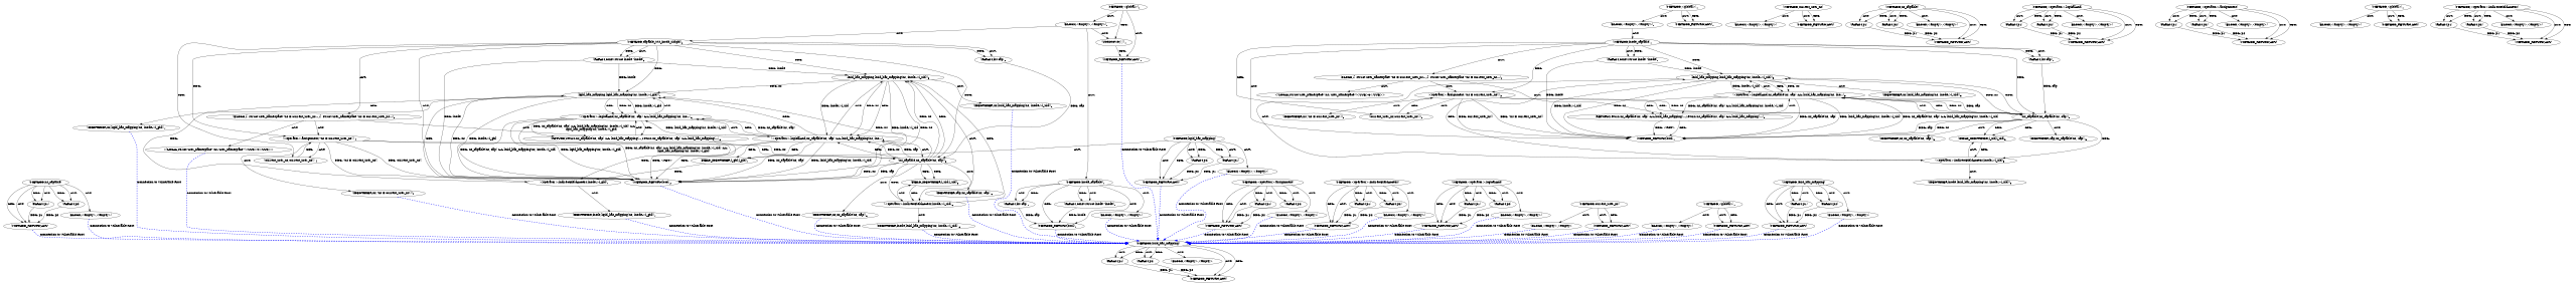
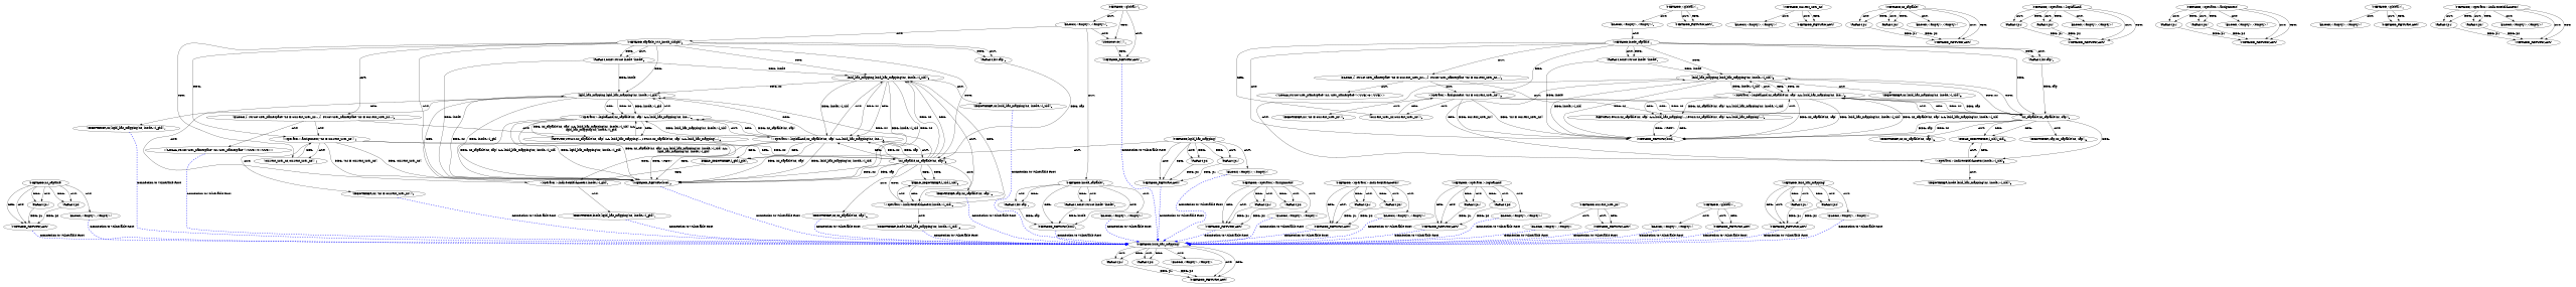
  digraph {
    n1 [label=<(METHOD,kuid_has_mapping)>]
    n2 [label=<(PARAM,p1)>]
    n3 [label=<(PARAM,p2)>]
    n4 [label=<(BLOCK,&lt;empty&gt;,&lt;empty&gt;)>]
    n5 [label=<(METHOD_RETURN,ANY)>]
    n6 [label=<(METHOD,&lt;global&gt;)<SUB>1</SUB>>]
    n7 [label=<(BLOCK,&lt;empty&gt;,&lt;empty&gt;)<SUB>1</SUB>>]
    n8 [label=<(METHOD_RETURN,ANY)<SUB>1</SUB>>]
    n9 [label=<(METHOD,inode_capable)<SUB>1</SUB>>]
    n10 [label=<(PARAM,const struct inode *inode)<SUB>1</SUB>>]
    n11 [label=<(PARAM,int cap)<SUB>1</SUB>>]
    n12 [label=<(BLOCK,{  	struct user_namespace *ns = current_user_ns...,{  	struct user_namespace *ns = current_user_ns...)<SUB>2</SUB>>]
    n13 [label=<(&lt;operator&gt;.assignment,*ns = current_user_ns())<SUB>3</SUB>>]
    n14 [label=<(current_user_ns,current_user_ns())<SUB>3</SUB>>]
    n15 [label=<(ns_capable,ns_capable(ns, cap))<SUB>5</SUB>>]
    n16 [label=<(kuid_has_mapping,kuid_has_mapping(ns, inode-&gt;i_uid))<SUB>5</SUB>>]
    n17 [label=<(METHOD_RETURN,bool)<SUB>1</SUB>>]
    n18 [label="<(LOCAL,struct user_namespace* ns: user_namespace*)<SUB>3</SUB>>"]
    n19 [label=<(RETURN,return ns_capable(ns, cap) &amp;&amp; kuid_has_mapping(...,return ns_capable(ns, cap) &amp;&amp; kuid_has_mapping(...)<SUB>5</SUB>>]
    n20 [label=<(IDENTIFIER,ns,*ns = current_user_ns())<SUB>3</SUB>>]
    n21 [label=<(&lt;operator&gt;.logicalAnd,ns_capable(ns, cap) &amp;&amp; kuid_has_mapping(ns, ino...)<SUB>5</SUB>>]
    n22 [label=<(IDENTIFIER,ns,ns_capable(ns, cap))<SUB>5</SUB>>]
    n23 [label=<(IDENTIFIER,cap,ns_capable(ns, cap))<SUB>5</SUB>>]
    n24 [label=<(&lt;operator&gt;.indirectFieldAccess,inode-&gt;i_uid)<SUB>5</SUB>>]
    n25 [label=<(FIELD_IDENTIFIER,i_uid,i_uid)<SUB>5</SUB>>]
    n26 [label=<(IDENTIFIER,ns,kuid_has_mapping(ns, inode-&gt;i_uid))<SUB>5</SUB>>]
    n27 [label=<(IDENTIFIER,inode,kuid_has_mapping(ns, inode-&gt;i_uid))<SUB>5</SUB>>]
    n28 [label=<(METHOD,current_user_ns)>]
    n29 [label=<(BLOCK,&lt;empty&gt;,&lt;empty&gt;)>]
    n30 [label=<(METHOD_RETURN,ANY)>]
    n31 [label=<(METHOD,ns_capable)>]
    n32 [label=<(PARAM,p1)>]
    n33 [label=<(PARAM,p2)>]
    n34 [label=<(BLOCK,&lt;empty&gt;,&lt;empty&gt;)>]
    n35 [label=<(METHOD_RETURN,ANY)>]
    n36 [label=<(METHOD,&lt;operator&gt;.logicalAnd)>]
    n37 [label=<(PARAM,p1)>]
    n38 [label=<(PARAM,p2)>]
    n39 [label=<(BLOCK,&lt;empty&gt;,&lt;empty&gt;)>]
    n40 [label=<(METHOD_RETURN,ANY)>]
    n41 [label=<(METHOD,&lt;operator&gt;.assignment)>]
    n42 [label=<(PARAM,p1)>]
    n43 [label=<(PARAM,p2)>]
    n44 [label=<(BLOCK,&lt;empty&gt;,&lt;empty&gt;)>]
    n45 [label=<(METHOD_RETURN,ANY)>]
    n46 [label=<(METHOD,&lt;global&gt;)<SUB>1</SUB>>]
    n47 [label=<(BLOCK,&lt;empty&gt;,&lt;empty&gt;)>]
    n48 [label=<(METHOD_RETURN,ANY)>]
    n49 [label=<(METHOD,&lt;operator&gt;.indirectFieldAccess)>]
    n50 [label=<(PARAM,p1)>]
    n51 [label=<(PARAM,p2)>]
    n52 [label=<(BLOCK,&lt;empty&gt;,&lt;empty&gt;)>]
    n53 [label=<(METHOD_RETURN,ANY)>]
    n54 [label=<(METHOD,ns_capable)>]
    n55 [label=<(PARAM,p1)>]
    n56 [label=<(PARAM,p2)>]
    n57 [label=<(BLOCK,&lt;empty&gt;,&lt;empty&gt;)>]
    n58 [label=<(METHOD_RETURN,ANY)>]
    n59 [label=<(METHOD,&lt;global&gt;)<SUB>1</SUB>>]
    n60 [label=<(BLOCK,&lt;empty&gt;,&lt;empty&gt;)<SUB>1</SUB>>]
    n61 [label=<(UNKNOWN,),))<SUB>1</SUB>>]
    n62 [label=<(METHOD_RETURN,ANY)<SUB>1</SUB>>]
    n63 [label=<(METHOD,inode_capable)<SUB>1</SUB>>]
    n64 [label=<(METHOD,capable_wrt_inode_uidgid)<SUB>2</SUB>>]
    n65 [label=<(PARAM,const struct inode *inode)<SUB>1</SUB>>]
    n66 [label=<(PARAM,int cap)<SUB>1</SUB>>]
    n67 [label=<(BLOCK,&lt;empty&gt;,&lt;empty&gt;)>]
    n68 [label=<(METHOD_RETURN,bool)<SUB>1</SUB>>]
    n69 [label=<(PARAM,const struct inode *inode)<SUB>2</SUB>>]
    n70 [label=<(PARAM,int cap)<SUB>2</SUB>>]
    n71 [label=<(BLOCK,{  	struct user_namespace *ns = current_user_ns...,{  	struct user_namespace *ns = current_user_ns...)<SUB>3</SUB>>]
    n72 [label=<(&lt;operator&gt;.assignment,*ns = current_user_ns())<SUB>4</SUB>>]
    n73 [label=<(current_user_ns,current_user_ns())<SUB>4</SUB>>]
    n74 [label=<(ns_capable,ns_capable(ns, cap))<SUB>6</SUB>>]
    n75 [label=<(kuid_has_mapping,kuid_has_mapping(ns, inode-&gt;i_uid))<SUB>6</SUB>>]
    n76 [label=<(kgid_has_mapping,kgid_has_mapping(ns, inode-&gt;i_gid))<SUB>7</SUB>>]
    n77 [label=<(METHOD_RETURN,bool)<SUB>2</SUB>>]
    n78 [label="<(LOCAL,struct user_namespace* ns: user_namespace*)<SUB>4</SUB>>"]
    n79 [label=<(RETURN,return ns_capable(ns, cap) &amp;&amp; kuid_has_mapping(...,return ns_capable(ns, cap) &amp;&amp; kuid_has_mapping(...)<SUB>6</SUB>>]
    n80 [label=<(IDENTIFIER,ns,*ns = current_user_ns())<SUB>4</SUB>>]
    n81 [label=<(&lt;operator&gt;.logicalAnd,ns_capable(ns, cap) &amp;&amp; kuid_has_mapping(ns, ino...)<SUB>6</SUB>>]
    n82 [label=<(IDENTIFIER,ns,ns_capable(ns, cap))<SUB>6</SUB>>]
    n83 [label=<(IDENTIFIER,cap,ns_capable(ns, cap))<SUB>6</SUB>>]
    n84 [label=<(&lt;operator&gt;.indirectFieldAccess,inode-&gt;i_uid)<SUB>6</SUB>>]
    n85 [label=<(FIELD_IDENTIFIER,i_uid,i_uid)<SUB>6</SUB>>]
    n86 [label=<(IDENTIFIER,ns,kuid_has_mapping(ns, inode-&gt;i_uid))<SUB>6</SUB>>]
    n87 [label=<(&lt;operator&gt;.logicalAnd,ns_capable(ns, cap) &amp;&amp; kuid_has_mapping(ns, ino...)<SUB>6</SUB>>]
    n88 [label=<(&lt;operator&gt;.indirectFieldAccess,inode-&gt;i_gid)<SUB>7</SUB>>]
    n89 [label=<(IDENTIFIER,ns,kgid_has_mapping(ns, inode-&gt;i_gid))<SUB>7</SUB>>]
    n90 [label=<(FIELD_IDENTIFIER,i_gid,i_gid)<SUB>7</SUB>>]
    n91 [label=<(IDENTIFIER,inode,kgid_has_mapping(ns, inode-&gt;i_gid))<SUB>7</SUB>>]
    n92 [label=<(IDENTIFIER,inode,kuid_has_mapping(ns, inode-&gt;i_uid))<SUB>6</SUB>>]
    n93 [label=<(METHOD,&lt;operator&gt;.assignment)>]
    n94 [label=<(PARAM,p1)>]
    n95 [label=<(PARAM,p2)>]
    n96 [label=<(BLOCK,&lt;empty&gt;,&lt;empty&gt;)>]
    n97 [label=<(METHOD_RETURN,ANY)>]
    n98 [label=<(METHOD,kgid_has_mapping)>]
    n99 [label=<(PARAM,p1)>]
    n100 [label=<(PARAM,p2)>]
    n101 [label=<(BLOCK,&lt;empty&gt;,&lt;empty&gt;)>]
    n102 [label=<(METHOD_RETURN,ANY)>]
    n103 [label=<(METHOD,&lt;operator&gt;.indirectFieldAccess)>]
    n104 [label=<(PARAM,p1)>]
    n105 [label=<(PARAM,p2)>]
    n106 [label=<(BLOCK,&lt;empty&gt;,&lt;empty&gt;)>]
    n107 [label=<(METHOD_RETURN,ANY)>]
    n108 [label=<(METHOD,&lt;operator&gt;.logicalAnd)>]
    n109 [label=<(PARAM,p1)>]
    n110 [label=<(PARAM,p2)>]
    n111 [label=<(BLOCK,&lt;empty&gt;,&lt;empty&gt;)>]
    n112 [label=<(METHOD_RETURN,ANY)>]
    n113 [label=<(METHOD,current_user_ns)>]
    n114 [label=<(BLOCK,&lt;empty&gt;,&lt;empty&gt;)>]
    n115 [label=<(METHOD_RETURN,ANY)>]
    n116 [label=<(METHOD,&lt;global&gt;)<SUB>1</SUB>>]
    n117 [label=<(BLOCK,&lt;empty&gt;,&lt;empty&gt;)>]
    n118 [label=<(METHOD_RETURN,ANY)>]
    n119 [label=<(METHOD,kuid_has_mapping)>]
    n120 [label=<(PARAM,p1)>]
    n121 [label=<(PARAM,p2)>]
    n122 [label=<(BLOCK,&lt;empty&gt;,&lt;empty&gt;)>]
    n123 [label=<(METHOD_RETURN,ANY)>]
    n1 -> n2 [label="AST: "]
    n1 -> n2 [label="DDG: "]
    n1 -> n3 [label="AST: "]
    n1 -> n3 [label="DDG: "]
    n1 -> n4 [label="AST: "]
    n1 -> n5 [label="AST: "]
    n1 -> n5 [label="CFG: "]
    n2 -> n5 [label="DDG: p1"]
    n3 -> n5 [label="DDG: p2"]
    n6 -> n7 [label="AST: "]
    n6 -> n8 [label="AST: "]
    n6 -> n8 [label="CFG: "]
    n7 -> n9 [label="AST: "]
    n9 -> n10 [label="AST: "]
    n9 -> n10 [label="DDG: "]
    n9 -> n11 [label="AST: "]
    n9 -> n11 [label="DDG: "]
    n9 -> n12 [label="AST: "]
    n9 -> n13 [label="DDG: "]
    n9 -> n14 [label="CFG: "]
    n9 -> n15 [label="DDG: "]
    n9 -> n16 [label="DDG: "]
    n9 -> n17 [label="AST: "]
    n10 -> n16 [label="DDG: inode"]
    n10 -> n17 [label="DDG: inode"]
    n11 -> n15 [label="DDG: cap"]
    n12 -> n13 [label="AST: "]
    n12 -> n18 [label="AST: "]
    n12 -> n19 [label="AST: "]
    n13 -> n14 [label="AST: "]
    n13 -> n15 [label="CFG: "]
    n13 -> n15 [label="DDG: ns"]
    n13 -> n17 [label="DDG: current_user_ns()"]
    n13 -> n17 [label="DDG: *ns = current_user_ns()"]
    n13 -> n20 [label="AST: "]
    n14 -> n13 [label="CFG: "]
    n15 -> n16 [label="DDG: ns"]
    n15 -> n16 [label="CDG: "]
    n15 -> n17 [label="DDG: ns"]
    n15 -> n17 [label="DDG: cap"]
    n15 -> n21 [label="CFG: "]
    n15 -> n21 [label="DDG: ns"]
    n15 -> n21 [label="DDG: cap"]
    n15 -> n22 [label="AST: "]
    n15 -> n23 [label="AST: "]
    n15 -> n24 [label="CDG: "]
    n15 -> n25 [label="CFG: "]
    n15 -> n25 [label="CDG: "]
    n16 -> n17 [label="DDG: ns"]
    n16 -> n17 [label="DDG: inode-&gt;i_uid"]
    n16 -> n21 [label="CFG: "]
    n16 -> n21 [label="DDG: ns"]
    n16 -> n21 [label="DDG: inode-&gt;i_uid"]
    n16 -> n24 [label="AST: "]
    n16 -> n26 [label="AST: "]
    n19 -> n17 [label="CFG: "]
    n19 -> n17 [label="DDG: &lt;RET&gt;"]
    n19 -> n21 [label="AST: "]
    n21 -> n15 [label="AST: "]
    n21 -> n16 [label="AST: "]
    n21 -> n17 [label="DDG: ns_capable(ns, cap)"]
    n21 -> n17 [label="DDG: kuid_has_mapping(ns, inode-&gt;i_uid)"]
    n21 -> n17 [label="DDG: ns_capable(ns, cap) &amp;&amp; kuid_has_mapping(ns, inode-&gt;i_uid)"]
    n21 -> n19 [label="CFG: "]
    n21 -> n19 [label="DDG: ns_capable(ns, cap) &amp;&amp; kuid_has_mapping(ns, inode-&gt;i_uid)"]
    n24 -> n16 [label="CFG: "]
    n24 -> n25 [label="AST: "]
    n24 -> n27 [label="AST: "]
    n25 -> n24 [label="CFG: "]
    n28 -> n29 [label="AST: "]
    n28 -> n30 [label="AST: "]
    n28 -> n30 [label="CFG: "]
    n31 -> n32 [label="AST: "]
    n31 -> n32 [label="DDG: "]
    n31 -> n33 [label="AST: "]
    n31 -> n33 [label="DDG: "]
    n31 -> n34 [label="AST: "]
    n31 -> n35 [label="AST: "]
    n31 -> n35 [label="CFG: "]
    n32 -> n35 [label="DDG: p1"]
    n33 -> n35 [label="DDG: p2"]
    n36 -> n37 [label="AST: "]
    n36 -> n37 [label="DDG: "]
    n36 -> n38 [label="AST: "]
    n36 -> n38 [label="DDG: "]
    n36 -> n39 [label="AST: "]
    n36 -> n40 [label="AST: "]
    n36 -> n40 [label="CFG: "]
    n37 -> n40 [label="DDG: p1"]
    n38 -> n40 [label="DDG: p2"]
    n41 -> n42 [label="AST: "]
    n41 -> n42 [label="DDG: "]
    n41 -> n43 [label="AST: "]
    n41 -> n43 [label="DDG: "]
    n41 -> n44 [label="AST: "]
    n41 -> n45 [label="AST: "]
    n41 -> n45 [label="CFG: "]
    n42 -> n45 [label="DDG: p1"]
    n43 -> n45 [label="DDG: p2"]
    n46 -> n47 [label="AST: "]
    n46 -> n48 [label="AST: "]
    n46 -> n48 [label="CFG: "]
    n49 -> n50 [label="AST: "]
    n49 -> n50 [label="DDG: "]
    n49 -> n51 [label="AST: "]
    n49 -> n51 [label="DDG: "]
    n49 -> n52 [label="AST: "]
    n49 -> n53 [label="AST: "]
    n49 -> n53 [label="CFG: "]
    n50 -> n53 [label="DDG: p1"]
    n51 -> n53 [label="DDG: p2"]
    n54 -> n55 [label="AST: "]
    n54 -> n55 [label="DDG: "]
    n54 -> n56 [label="AST: "]
    n54 -> n56 [label="DDG: "]
    n54 -> n57 [label="AST: "]
    n54 -> n58 [label="AST: "]
    n54 -> n58 [label="CFG: "]
    n55 -> n58 [label="DDG: p1"]
    n56 -> n58 [label="DDG: p2"]
    n57 -> n1 [color=blue label="Connection to Vulnerable Root" penwidth=2.0 style=dashed]
    n58 -> n1 [color=blue label="Connection to Vulnerable Root" penwidth=2.0 style=dashed]
    n59 -> n60 [label="AST: "]
    n59 -> n61 [label="CFG: "]
    n59 -> n62 [label="AST: "]
    n60 -> n61 [label="AST: "]
    n60 -> n63 [label="AST: "]
    n60 -> n64 [label="AST: "]
    n61 -> n62 [label="CFG: "]
    n62 -> n1 [color=blue label="Connection to Vulnerable Root" penwidth=2.0 style=dashed]
    n63 -> n65 [label="AST: "]
    n63 -> n65 [label="DDG: "]
    n63 -> n66 [label="AST: "]
    n63 -> n66 [label="DDG: "]
    n63 -> n67 [label="AST: "]
    n63 -> n68 [label="AST: "]
    n63 -> n68 [label="CFG: "]
    n64 -> n69 [label="AST: "]
    n64 -> n69 [label="DDG: "]
    n64 -> n70 [label="AST: "]
    n64 -> n70 [label="DDG: "]
    n64 -> n71 [label="AST: "]
    n64 -> n72 [label="DDG: "]
    n64 -> n73 [label="CFG: "]
    n64 -> n74 [label="DDG: "]
    n64 -> n75 [label="DDG: "]
    n64 -> n76 [label="DDG: "]
    n64 -> n77 [label="AST: "]
    n65 -> n68 [label="DDG: inode"]
    n66 -> n68 [label="DDG: cap"]
    n67 -> n1 [color=blue label="Connection to Vulnerable Root" penwidth=2.0 style=dashed]
    n68 -> n1 [color=blue label="Connection to Vulnerable Root" penwidth=2.0 style=dashed]
    n69 -> n75 [label="DDG: inode"]
    n69 -> n76 [label="DDG: inode"]
    n69 -> n77 [label="DDG: inode"]
    n70 -> n74 [label="DDG: cap"]
    n71 -> n72 [label="AST: "]
    n71 -> n78 [label="AST: "]
    n71 -> n79 [label="AST: "]
    n72 -> n73 [label="AST: "]
    n72 -> n74 [label="CFG: "]
    n72 -> n74 [label="DDG: ns"]
    n72 -> n77 [label="DDG: current_user_ns()"]
    n72 -> n77 [label="DDG: *ns = current_user_ns()"]
    n72 -> n80 [label="AST: "]
    n73 -> n72 [label="CFG: "]
    n74 -> n75 [label="DDG: ns"]
    n74 -> n75 [label="CDG: "]
    n74 -> n76 [label="DDG: ns"]
    n74 -> n77 [label="DDG: ns"]
    n74 -> n77 [label="DDG: cap"]
    n74 -> n81 [label="CFG: "]
    n74 -> n81 [label="DDG: ns"]
    n74 -> n81 [label="DDG: cap"]
    n74 -> n82 [label="AST: "]
    n74 -> n83 [label="AST: "]
    n74 -> n84 [label="CDG: "]
    n74 -> n85 [label="CFG: "]
    n74 -> n85 [label="CDG: "]
    n75 -> n76 [label="DDG: ns"]
    n75 -> n77 [label="DDG: ns"]
    n75 -> n77 [label="DDG: inode-&gt;i_uid"]
    n75 -> n81 [label="CFG: "]
    n75 -> n81 [label="DDG: ns"]
    n75 -> n81 [label="DDG: inode-&gt;i_uid"]
    n75 -> n84 [label="AST: "]
    n75 -> n86 [label="AST: "]
    n76 -> n77 [label="DDG: ns"]
    n76 -> n77 [label="DDG: inode-&gt;i_gid"]
    n76 -> n87 [label="CFG: "]
    n76 -> n87 [label="DDG: ns"]
    n76 -> n87 [label="DDG: inode-&gt;i_gid"]
-   n76 -> n88 [label="DDG: "]
+   n76 -> n88 [label="AST: "]
    n76 -> n89 [label="CFG: "]
    n77 -> n1 [color=blue label="Connection to Vulnerable Root" penwidth=2.0 style=dashed]
    n78 -> n1 [color=blue label="Connection to Vulnerable Root" penwidth=2.0 style=dashed]
    n79 -> n77 [label="CFG: "]
    n79 -> n77 [label="DDG: &lt;RET&gt;"]
    n79 -> n87 [label="AST: "]
    n80 -> n1 [color=blue label="Connection to Vulnerable Root" penwidth=2.0 style=dashed]
    n81 -> n74 [label="AST: "]
    n81 -> n75 [label="AST: "]
    n81 -> n76 [label="CDG: "]
    n81 -> n77 [label="DDG: ns_capable(ns, cap)"]
    n81 -> n77 [label="DDG: kuid_has_mapping(ns, inode-&gt;i_uid)"]
    n81 -> n87 [label="CFG: "]
    n81 -> n87 [label="DDG: ns_capable(ns, cap)"]
    n81 -> n87 [label="DDG: kuid_has_mapping(ns, inode-&gt;i_uid)"]
    n81 -> n88 [label="CDG: "]
    n81 -> n90 [label="CFG: "]
    n81 -> n90 [label="CDG: "]
    n82 -> n1 [color=blue label="Connection to Vulnerable Root" penwidth=2.0 style=dashed]
    n83 -> n1 [color=blue label="Connection to Vulnerable Root" penwidth=2.0 style=dashed]
    n84 -> n75 [label="CFG: "]
    n84 -> n85 [label="AST: "]
    n84 -> n92 [label="AST: "]
    n85 -> n84 [label="CFG: "]
    n86 -> n1 [color=blue label="Connection to Vulnerable Root" penwidth=2.0 style=dashed]
    n87 -> n76 [label="AST: "]
    n87 -> n77 [label="DDG: ns_capable(ns, cap) &amp;&amp; kuid_has_mapping(ns, inode-&gt;i_uid)"]
    n87 -> n77 [label="DDG: kgid_has_mapping(ns, inode-&gt;i_gid)"]
    n87 -> n77 [label="DDG: ns_capable(ns, cap) &amp;&amp; kuid_has_mapping(ns, inode-&gt;i_uid) &amp;&amp;\n		kgid_has_mapping(ns, inode-&gt;i_gid)"]
    n87 -> n79 [label="CFG: "]
    n87 -> n79 [label="DDG: ns_capable(ns, cap) &amp;&amp; kuid_has_mapping(ns, inode-&gt;i_uid) &amp;&amp;\n		kgid_has_mapping(ns, inode-&gt;i_gid)"]
    n87 -> n81 [label="AST: "]
    n88 -> n76 [label="CFG: "]
    n88 -> n91 [label="AST: "]
    n89 -> n1 [color=blue label="Connection to Vulnerable Root" penwidth=2.0 style=dashed]
-   n90 -> n88 [label="DDG: "]
+   n90 -> n88 [label="CFG: "]
    n91 -> n1 [color=blue label="Connection to Vulnerable Root" penwidth=2.0 style=dashed]
    n92 -> n1 [color=blue label="Connection to Vulnerable Root" penwidth=2.0 style=dashed]
    n93 -> n94 [label="AST: "]
    n93 -> n94 [label="DDG: "]
    n93 -> n95 [label="AST: "]
    n93 -> n95 [label="DDG: "]
    n93 -> n96 [label="AST: "]
    n93 -> n97 [label="AST: "]
    n93 -> n97 [label="CFG: "]
    n94 -> n97 [label="DDG: p1"]
    n95 -> n97 [label="DDG: p2"]
    n96 -> n1 [color=blue label="Connection to Vulnerable Root" penwidth=2.0 style=dashed]
    n97 -> n1 [color=blue label="Connection to Vulnerable Root" penwidth=2.0 style=dashed]
    n98 -> n90 [label="AST: "]
    n98 -> n99 [label="AST: "]
    n98 -> n99 [label="DDG: "]
    n98 -> n100 [label="AST: "]
    n98 -> n100 [label="DDG: "]
    n98 -> n101 [label="AST: "]
    n98 -> n102 [label="AST: "]
    n98 -> n102 [label="CFG: "]
    n99 -> n102 [label="DDG: p1"]
    n100 -> n102 [label="DDG: p2"]
    n101 -> n1 [color=blue label="Connection to Vulnerable Root" penwidth=2.0 style=dashed]
    n102 -> n1 [color=blue label="Connection to Vulnerable Root" penwidth=2.0 style=dashed]
    n103 -> n104 [label="AST: "]
    n103 -> n104 [label="DDG: "]
    n103 -> n105 [label="AST: "]
    n103 -> n105 [label="DDG: "]
    n103 -> n106 [label="AST: "]
    n103 -> n107 [label="AST: "]
    n103 -> n107 [label="CFG: "]
    n104 -> n107 [label="DDG: p1"]
    n105 -> n107 [label="DDG: p2"]
    n106 -> n1 [color=blue label="Connection to Vulnerable Root" penwidth=2.0 style=dashed]
    n107 -> n1 [color=blue label="Connection to Vulnerable Root" penwidth=2.0 style=dashed]
    n108 -> n109 [label="AST: "]
    n108 -> n109 [label="DDG: "]
    n108 -> n110 [label="AST: "]
    n108 -> n110 [label="DDG: "]
    n108 -> n111 [label="AST: "]
    n108 -> n112 [label="AST: "]
    n108 -> n112 [label="CFG: "]
    n109 -> n112 [label="DDG: p1"]
    n110 -> n112 [label="DDG: p2"]
    n111 -> n1 [color=blue label="Connection to Vulnerable Root" penwidth=2.0 style=dashed]
    n112 -> n1 [color=blue label="Connection to Vulnerable Root" penwidth=2.0 style=dashed]
    n113 -> n114 [label="AST: "]
    n113 -> n115 [label="AST: "]
    n113 -> n115 [label="CFG: "]
    n114 -> n1 [color=blue label="Connection to Vulnerable Root" penwidth=2.0 style=dashed]
    n115 -> n1 [color=blue label="Connection to Vulnerable Root" penwidth=2.0 style=dashed]
    n116 -> n117 [label="AST: "]
    n116 -> n118 [label="AST: "]
    n116 -> n118 [label="CFG: "]
    n117 -> n1 [color=blue label="Connection to Vulnerable Root" penwidth=2.0 style=dashed]
    n118 -> n1 [color=blue label="Connection to Vulnerable Root" penwidth=2.0 style=dashed]
    n119 -> n120 [label="AST: "]
    n119 -> n120 [label="DDG: "]
    n119 -> n121 [label="AST: "]
    n119 -> n121 [label="DDG: "]
    n119 -> n122 [label="AST: "]
    n119 -> n123 [label="AST: "]
    n119 -> n123 [label="CFG: "]
    n120 -> n123 [label="DDG: p1"]
    n121 -> n123 [label="DDG: p2"]
    n122 -> n1 [color=blue label="Connection to Vulnerable Root" penwidth=2.0 style=dashed]
    n123 -> n1 [color=blue label="Connection to Vulnerable Root" penwidth=2.0 style=dashed]
  }
